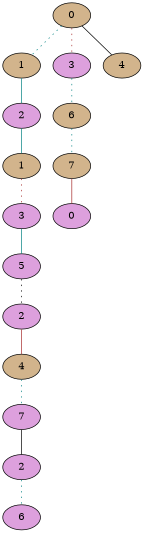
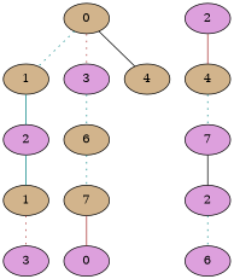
  graph {
    node [style=filled fillcolor=plum]
    edge [style=dotted color=teal]
    n1 [label=0 fillcolor=tan]
    n2 [label=1 fillcolor=tan]
    n3 [label=3]
    n4 [label=4 fillcolor=tan]
    n5 [label=2]
    n6 [label=1 fillcolor=tan]
    n7 [label=3]
-   n8 [label=5]
    n9 [label=2]
    n10 [label=4 fillcolor=tan]
    n11 [label=7]
    n12 [label=2]
    n13 [label=6]
    n14 [label=6 fillcolor=tan]
    n15 [label=7 fillcolor=tan]
    n16 [label=0]
    n1 -- n2
    n1 -- n3 [color=brown]
    n1 -- n4 [color=black style=""]
    n2 -- n5 [style=""]
    n3 -- n14
    n5 -- n6 [style=""]
    n6 -- n7 [color=brown]
-   n7 -- n8 [style=""]
-   n8 -- n9 [color=black]
    n9 -- n10 [color=brown style=""]
    n10 -- n11
    n11 -- n12 [color=black style=""]
    n12 -- n13
    n14 -- n15
    n15 -- n16 [color=brown style=""]
  }
